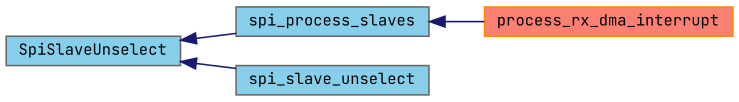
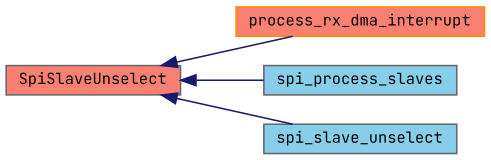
  digraph {
    fontname="JetBrains Mono"
    rankdir=LR
    node [color=gray40 fillcolor=salmon fontname="JetBrains Mono" fontsize=10 shape=record style=filled]
    edge [color=midnightblue dir=back fontname="JetBrains Mono" fontsize=10 labelfontname=FreeSans labelfontsize=10 style=solid]
-   n1 [fillcolor=skyblue fontcolor=black height=0.2 label=SpiSlaveUnselect width=0.4]
+   n1 [fontcolor=black height=0.2 label=SpiSlaveUnselect width=0.4]
    n2 [color=darkorange height=0.2 label=process_rx_dma_interrupt width=0.4]
    n3 [fillcolor=skyblue height=0.2 label=spi_process_slaves width=0.4]
    n4 [fillcolor=skyblue height=0.2 label=spi_slave_unselect width=0.4]
-   n3 -> n2
+   n1 -> n2
    n1 -> n3
    n1 -> n4
  }
